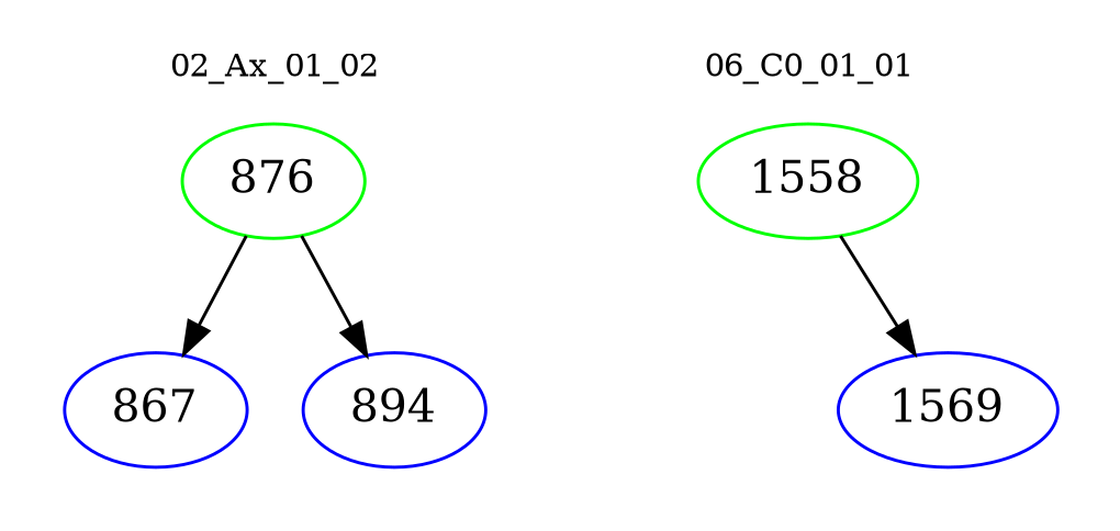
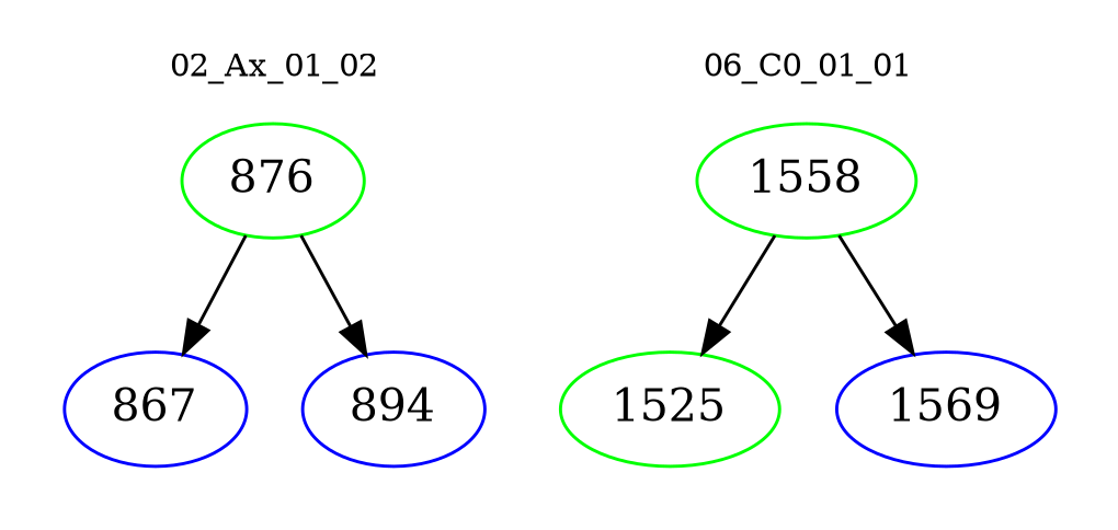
  digraph {
    node [color=green]
    edge [color=black]
    n1 [label=876]
    n2 [color=blue label=867]
    n3 [color=blue label=894]
    n4 [label=1558]
+   n5 [label=1525]
    n6 [color=blue label=1569]
    subgraph cluster_1 {
      color=white
      fontsize=10
      label="02_Ax_01_02"
      n1
      n2
      n3
    }
    subgraph cluster_2 {
      color=white
      fontsize=10
      label="06_C0_01_01"
      n4
+     n5
      n6
    }
    n1 -> n2
    n1 -> n3
+   n4 -> n5
    n4 -> n6
  }
